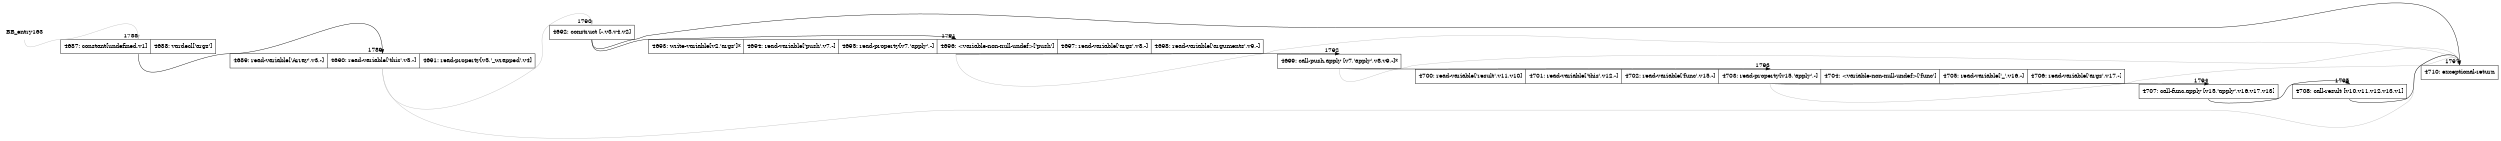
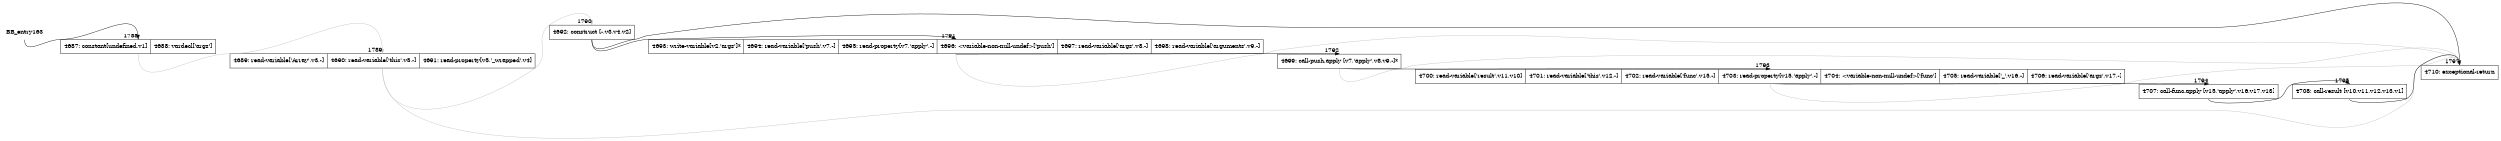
  digraph {
    rankdir=LR
    node [shape=record]
    edge [headport=n tailport=s]
    n1 [label=BB_entry163 shape=none]
    n2 [label="{4687: constant[undefined,v1]|4688: vardecl['args']}"]
    n3 [label="{4689: read-variable['Array',v3,-]|4690: read-variable['this',v5,-]|4691: read-property[v5,'_wrapped',v4]}"]
    n4 [label="{4692: construct [-,v3,v4,v2]}"]
    n5 [label="{4710: exceptional-return}"]
    n6 [label="{4693: write-variable[v2,'args']*|4694: read-variable['push',v7,-]|4695: read-property[v7,'apply',-]|4696: \<variable-non-null-undef\>['push']|4697: read-variable['args',v8,-]|4698: read-variable['arguments',v9,-]}"]
    n7 [label="{4699: call-push.apply [v7,'apply',v8,v9,-]*}"]
    n8 [label="{4700: read-variable['result',v11,v10]|4701: read-variable['this',v12,-]|4702: read-variable['func',v15,-]|4703: read-property[v15,'apply',-]|4704: \<variable-non-null-undef\>['func']|4705: read-variable['_',v16,-]|4706: read-variable['args',v17,-]}"]
    n9 [label="{4707: call-func.apply [v15,'apply',v16,v17,v13]}"]
    n10 [label="{4708: call-result [v10,v11,v12,v13,v1]}"]
-   n1 -> n2 [headlabel="    1788" color=gray]
-   n2 -> n3 [headlabel="      1789"]
+   n1 -> n2 [headlabel="    1788"]
+   n2 -> n3 [headlabel="      1789" color=gray]
    n3 -> n4 [color=gray headlabel="      1790"]
    n3 -> n5 [color=gray headlabel="      1797"]
    n4 -> n5 [color=black]
    n4 -> n6 [headlabel="      1791"]
    n6 -> n5 [color=gray]
    n6 -> n7 [headlabel="      1792"]
    n7 -> n5 [color=gray]
    n7 -> n8 [headlabel="      1793"]
    n8 -> n5 [color=gray]
    n8 -> n9 [headlabel="      1794"]
    n9 -> n10 [headlabel="      1795"]
    n10 -> n5 [color=black]
  }
